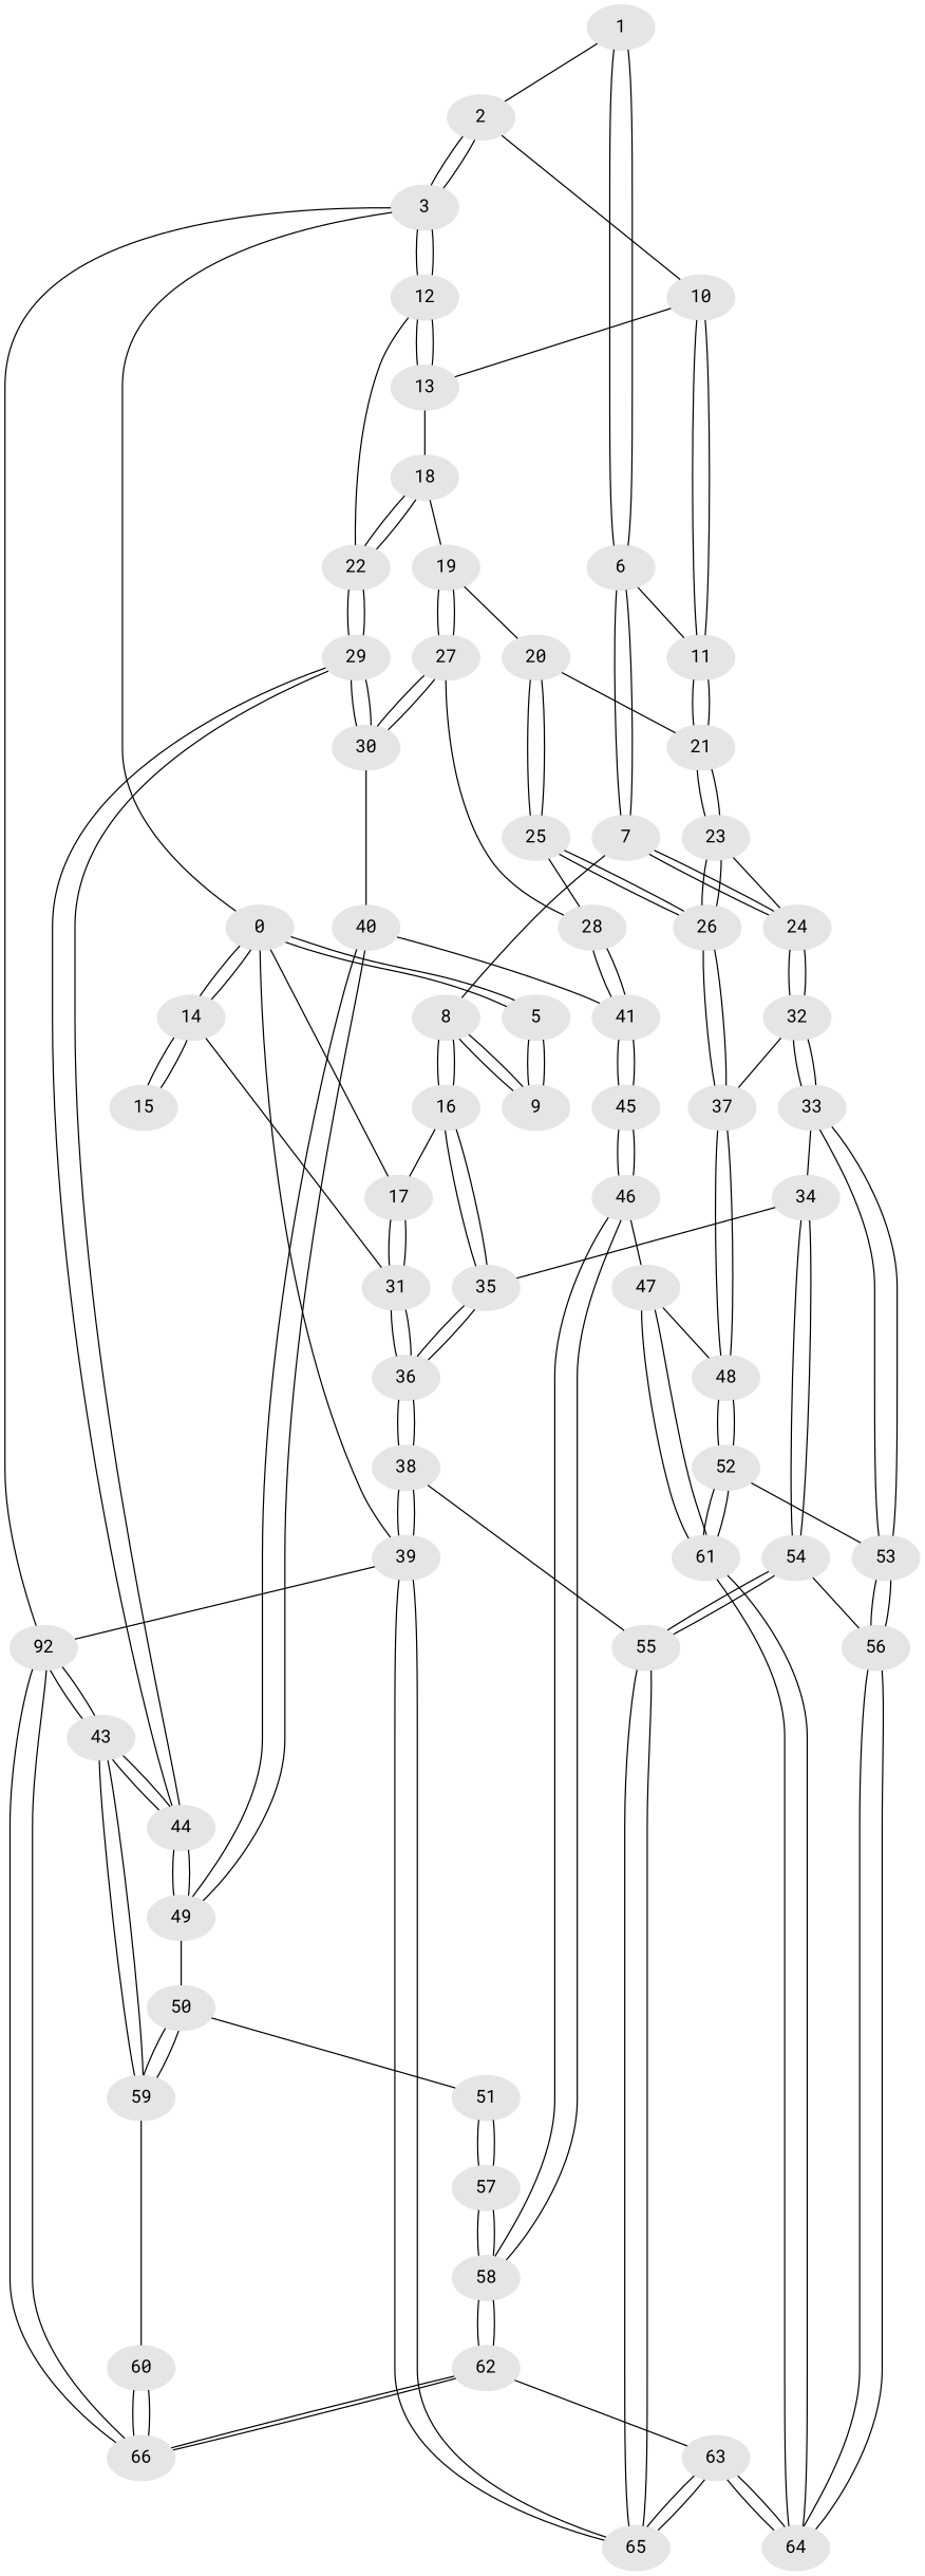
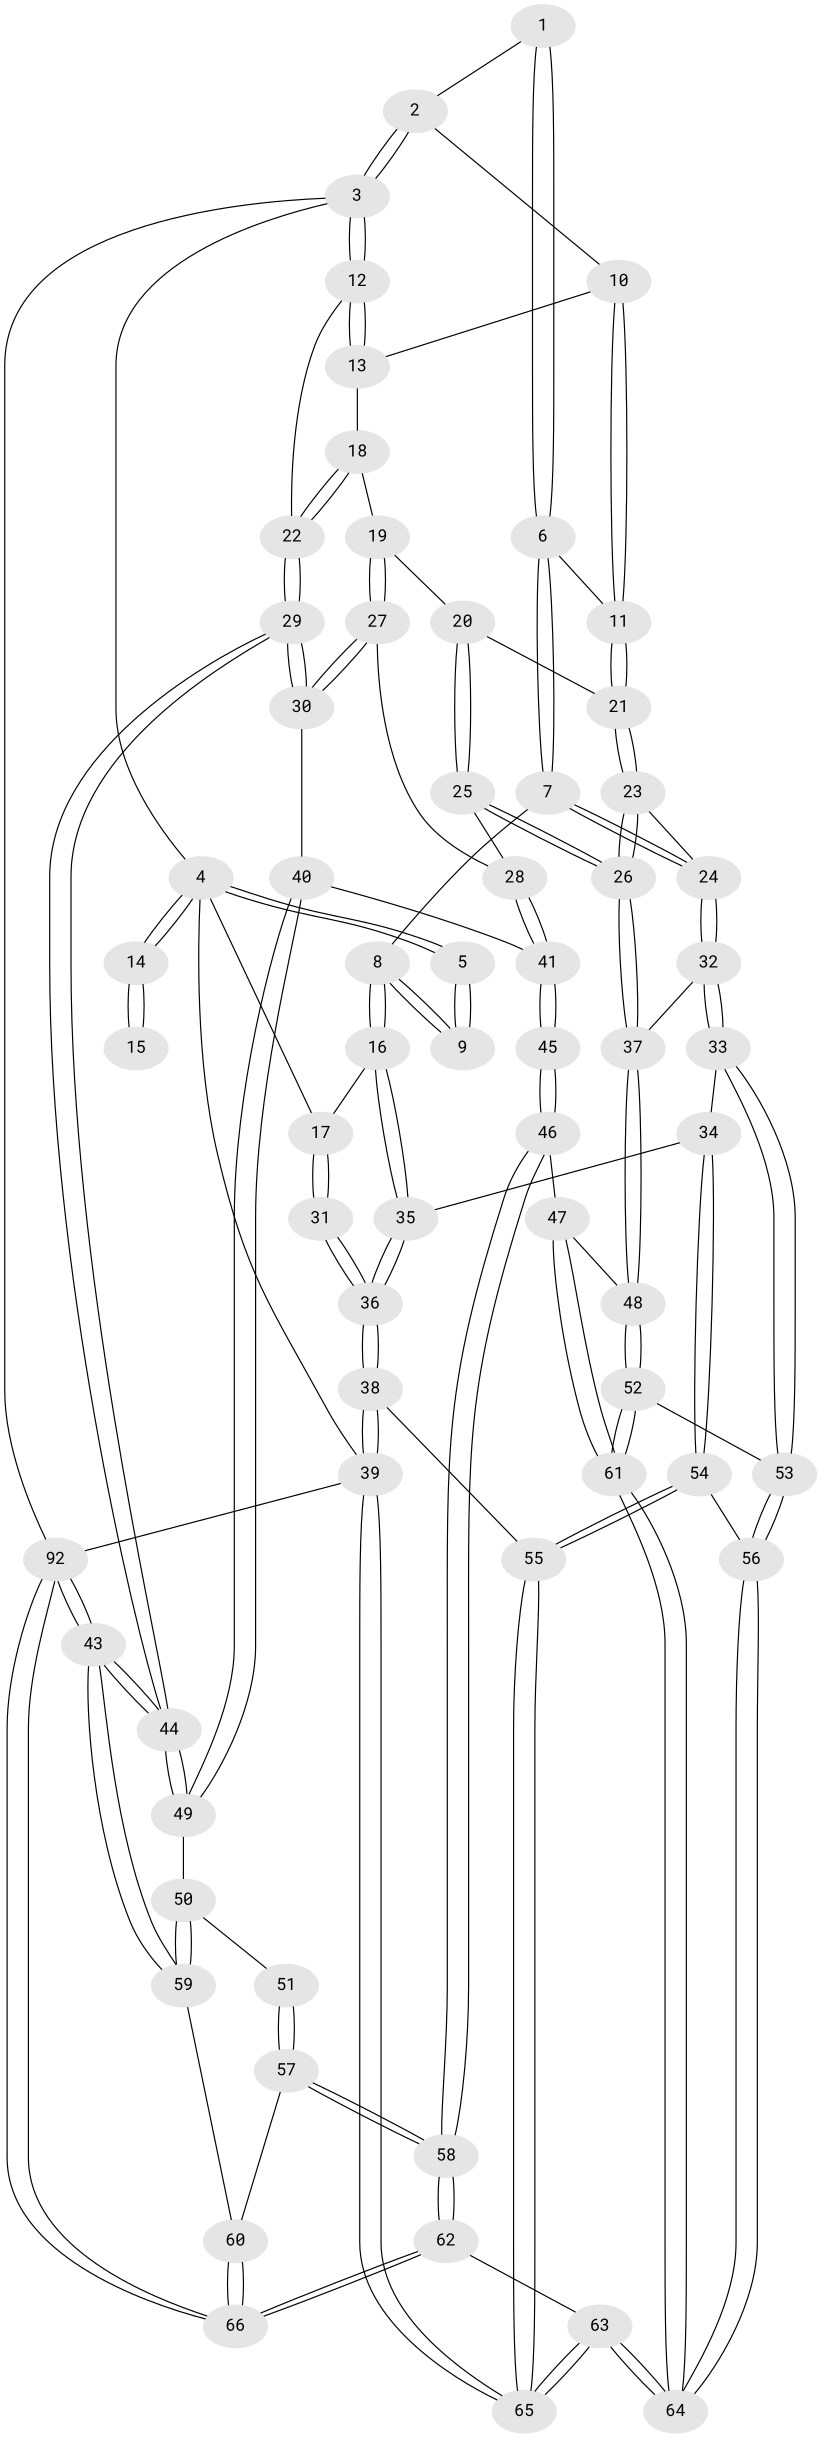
  graph {
    fontname="Roboto Mono"
    node [color=gray90 fontname="Roboto Mono" style=filled]
    edge [fontname="Roboto Mono"]
    1
    2
    6
    3
    10
    7
    11
-   4 [label=0]
+   4
    12
    n10 [label=92]
    13
    5
    14
    39
    17
    22
    43
    66
    9
    15
    31
    65
    8
    24
    21
    16
    32
    35
    18
    23
    29
    19
    36
    20
    27
    25
    28
    30
    26
    44
    37
    33
    41
    48
    40
    45
    49
    38
    34
    53
    54
    56
    55
    52
    50
    46
    59
    60
    47
    58
    51
    57
    61
    62
    64
    63
    1 -- 2
    1 -- 6
    1 -- 6
    2 -- 3
    2 -- 3
    2 -- 10
    6 -- 7
    6 -- 7
    6 -- 11
    3 -- 4
    3 -- 12
    3 -- 12
    3 -- n10
    10 -- 11
    10 -- 11
    10 -- 13
    7 -- 8
    7 -- 24
    7 -- 24
    11 -- 21
    11 -- 21
    4 -- 5
    4 -- 5
    4 -- 14
    4 -- 14
    4 -- 39
    4 -- 17
    12 -- 13
    12 -- 13
    12 -- 22
    n10 -- 43
    n10 -- 43
    n10 -- 66
    n10 -- 66
    13 -- 18
    5 -- 9
    5 -- 9
    14 -- 15
    14 -- 15
-   14 -- 31
    39 -- n10
    39 -- 65
    39 -- 65
    17 -- 31
    17 -- 31
    22 -- 29
    22 -- 29
    43 -- 44
    43 -- 44
    43 -- 59
    43 -- 59
    31 -- 36
    31 -- 36
    8 -- 9
    8 -- 9
    8 -- 16
    8 -- 16
    24 -- 32
    24 -- 32
    21 -- 23
    21 -- 23
    16 -- 17
    16 -- 35
    16 -- 35
    32 -- 37
    32 -- 33
    32 -- 33
    35 -- 36
    35 -- 36
    18 -- 22
    18 -- 22
    18 -- 19
    23 -- 24
    23 -- 26
    23 -- 26
    29 -- 30
    29 -- 30
    29 -- 44
    29 -- 44
    19 -- 20
    19 -- 27
    19 -- 27
    36 -- 38
    36 -- 38
    20 -- 21
    20 -- 25
    20 -- 25
    27 -- 28
    27 -- 30
    27 -- 30
    25 -- 28
    25 -- 26
    25 -- 26
    28 -- 41
    28 -- 41
    30 -- 40
    26 -- 37
    26 -- 37
    44 -- 49
    44 -- 49
    37 -- 48
    37 -- 48
    33 -- 34
    33 -- 53
    33 -- 53
    41 -- 45
    41 -- 45
    48 -- 52
    48 -- 52
    40 -- 41
    40 -- 49
    40 -- 49
    45 -- 46
    45 -- 46
    49 -- 50
    38 -- 39
    38 -- 39
    38 -- 55
    34 -- 35
    34 -- 54
    34 -- 54
    53 -- 56
    53 -- 56
    54 -- 56
    54 -- 55
    54 -- 55
    56 -- 64
    56 -- 64
    55 -- 65
    55 -- 65
    52 -- 53
    52 -- 61
    52 -- 61
    50 -- 59
    50 -- 59
    50 -- 51
    46 -- 47
    46 -- 58
    46 -- 58
    59 -- 60
    60 -- 66
    60 -- 66
    47 -- 48
    47 -- 61
    47 -- 61
    58 -- 62
    58 -- 62
    51 -- 57
    51 -- 57
+   57 -- 60
    57 -- 58
    57 -- 58
    61 -- 64
    61 -- 64
    62 -- 66
    62 -- 66
    62 -- 63
    63 -- 65
    63 -- 65
    63 -- 64
    63 -- 64
  }
